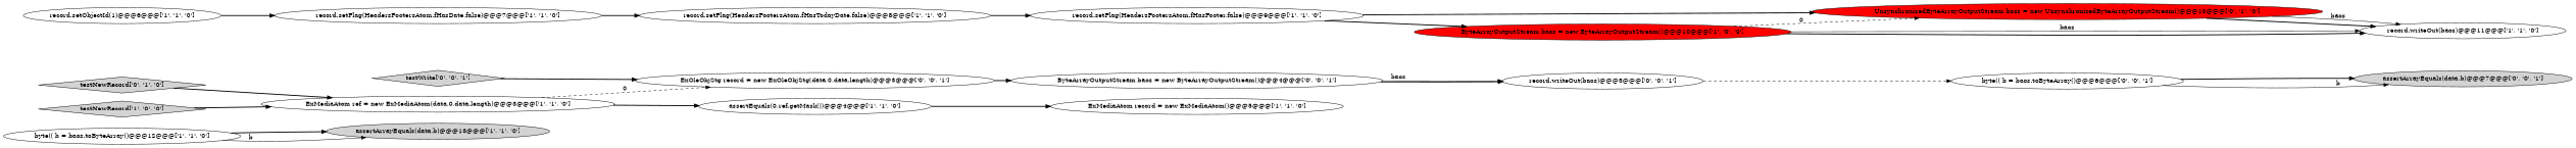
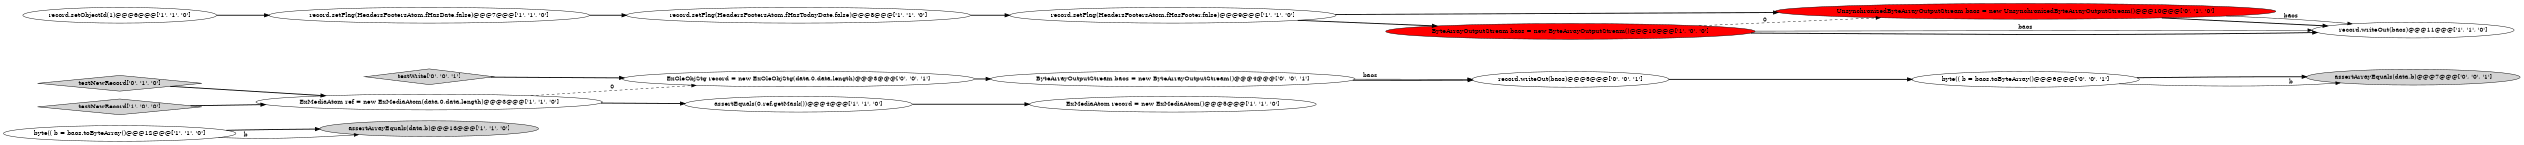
  digraph {
    rankdir=LR
    node [fillcolor=white shape=ellipse style=filled]
    edge [style=bold]
    n1 [fillcolor=lightgray label="assertArrayEquals(data,b)@@@13@@@['1', '1', '0']"]
    n2 [label="byte(( b = baos.toByteArray()@@@12@@@['1', '1', '0']"]
    n3 [fillcolor=lightgray label="testWrite['0', '0', '1']" shape=diamond]
    n4 [label="ExOleObjStg record = new ExOleObjStg(data,0,data.length)@@@3@@@['0', '0', '1']"]
    n5 [label="ByteArrayOutputStream baos = new ByteArrayOutputStream()@@@4@@@['0', '0', '1']"]
    n6 [fillcolor=lightgray label="testNewRecord['0', '1', '0']" shape=diamond]
    n7 [label="ExMediaAtom ref = new ExMediaAtom(data,0,data.length)@@@3@@@['1', '1', '0']"]
    n8 [label="assertEquals(0,ref.getMask())@@@4@@@['1', '1', '0']"]
    n9 [label="record.writeOut(baos)@@@11@@@['1', '1', '0']"]
    n10 [label="ExMediaAtom record = new ExMediaAtom()@@@5@@@['1', '1', '0']"]
    n11 [label="record.setObjectId(1)@@@6@@@['1', '1', '0']"]
    n12 [label="record.setFlag(HeadersFootersAtom.fHasDate,false)@@@7@@@['1', '1', '0']"]
    n13 [fillcolor=lightgray label="assertArrayEquals(data,b)@@@7@@@['0', '0', '1']"]
    n14 [fillcolor=red label="UnsynchronizedByteArrayOutputStream baos = new UnsynchronizedByteArrayOutputStream()@@@10@@@['0', '1', '0']"]
    n15 [label="record.setFlag(HeadersFootersAtom.fHasFooter,false)@@@9@@@['1', '1', '0']"]
    n16 [fillcolor=red label="ByteArrayOutputStream baos = new ByteArrayOutputStream()@@@10@@@['1', '0', '0']"]
    n17 [fillcolor=lightgray label="testNewRecord['1', '0', '0']" shape=diamond]
    n18 [label="record.writeOut(baos)@@@5@@@['0', '0', '1']"]
    n19 [label="byte(( b = baos.toByteArray()@@@6@@@['0', '0', '1']"]
    n20 [label="record.setFlag(HeadersFootersAtom.fHasTodayDate,false)@@@8@@@['1', '1', '0']"]
    n2 -> n1
    n2 -> n1 [label=b style=solid]
    n3 -> n4
    n4 -> n5
    n5 -> n18 [label=baos style=solid]
    n5 -> n18
    n6 -> n7
    n7 -> n4 [label=0 style=dashed]
    n7 -> n8
    n8 -> n10
    n11 -> n12
    n12 -> n20
    n14 -> n9 [label=baos style=solid]
    n14 -> n9
    n15 -> n14
    n15 -> n16
    n16 -> n9 [label=baos style=solid]
    n16 -> n9
    n16 -> n14 [label=0 style=dashed]
    n17 -> n7
-   n18 -> n19 [style=dashed]
+   n18 -> n19
    n19 -> n13
    n19 -> n13 [label=b style=solid]
    n20 -> n15
  }
